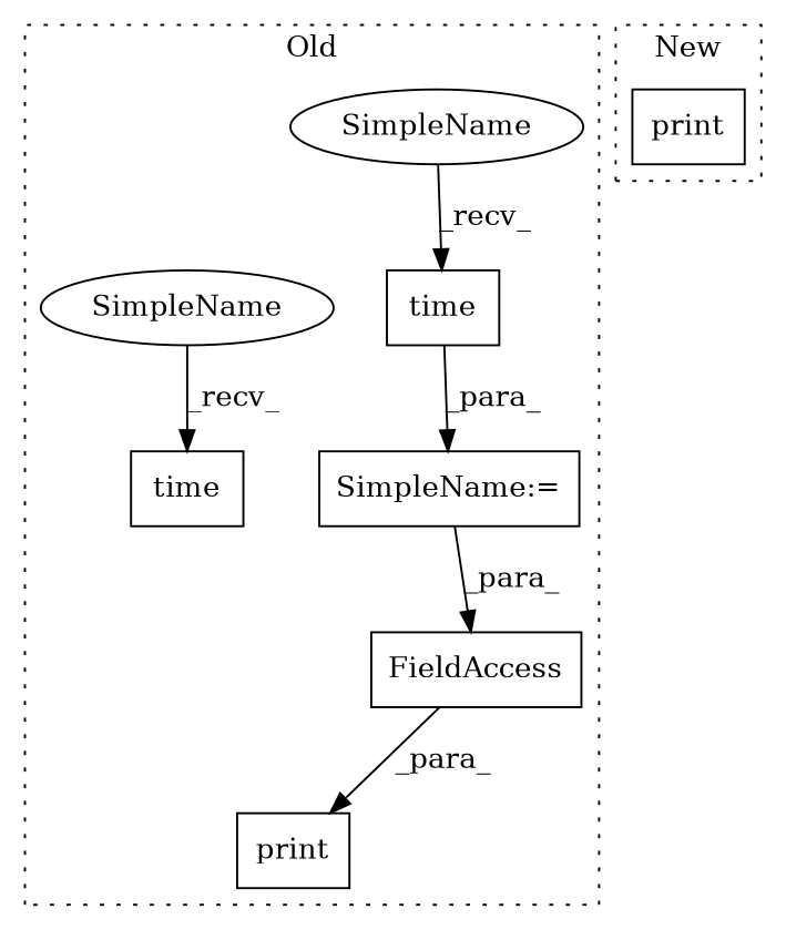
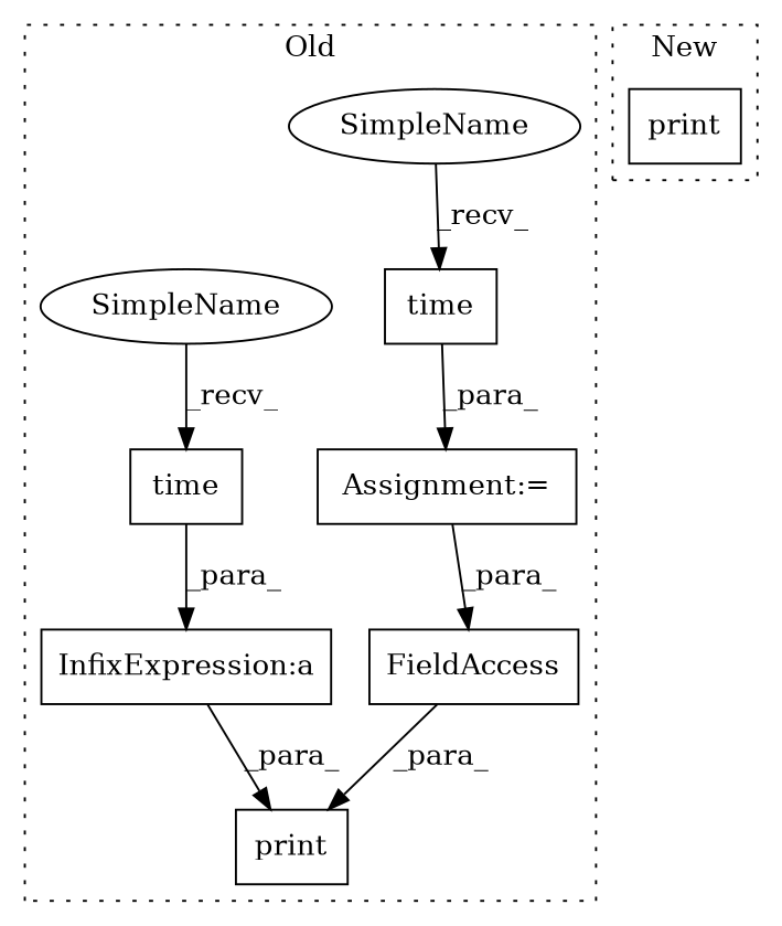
  digraph {
    node [a=32 l=6 shape=box]
    n1 [label=time s=2498]
+   n2 [a=27 l=3 label="InfixExpression:a" s=2914]
    n3 [l="6,1" label=print s="2801,2931"]
-   n4 [a=7 l=1 label="SimpleName:=" s=2492]
+   n4 [a=7 l=1 label="Assignment:=" s=2492]
    n5 [label=time s=2755]
    n6 [a=22 l=10 label=FieldAccess s=2921]
    n7 [a=42 l=4 label=SimpleName s=2493 shape=ellipse]
    n8 [a=42 l=4 label=SimpleName s=2750 shape=ellipse]
    n9 [l="6,1" label=print s="2855,2879"]
    subgraph cluster_1 {
      label=Old
      style=dotted
      n1
+     n2
      n3
      n4
      n5
      n6
      n7
      n8
    }
    subgraph cluster_2 {
      label=New
      style=dotted
      n9
    }
    n1 -> n4 [label=_para_]
+   n2 -> n3 [label=_para_]
    n4 -> n6 [label=_para_]
+   n5 -> n2 [label=_para_]
    n6 -> n3 [label=_para_]
    n7 -> n1 [label=_recv_]
    n8 -> n5 [label=_recv_]
  }
